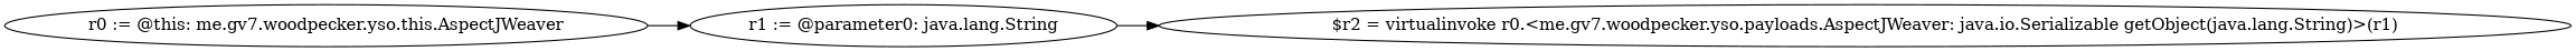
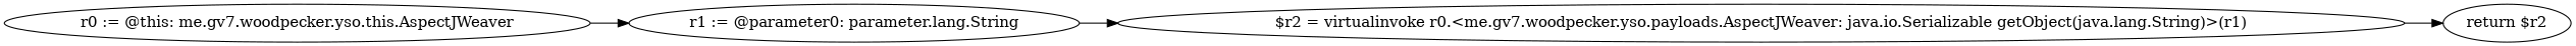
  digraph {
    rankdir=LR
    n1 [label="r0 := @this: me.gv7.woodpecker.yso.this.AspectJWeaver"]
-   "r1 := @parameter0: java.lang.String"
+   "r1 := @parameter0: java.lang.String" [label="r1 := @parameter0: parameter.lang.String"]
    "$r2 = virtualinvoke r0.<me.gv7.woodpecker.yso.payloads.AspectJWeaver: java.io.Serializable getObject(java.lang.String)>(r1)"
+   "return $r2"
    n1 -> "r1 := @parameter0: java.lang.String"
    "r1 := @parameter0: java.lang.String" -> "$r2 = virtualinvoke r0.<me.gv7.woodpecker.yso.payloads.AspectJWeaver: java.io.Serializable getObject(java.lang.String)>(r1)"
+   "$r2 = virtualinvoke r0.<me.gv7.woodpecker.yso.payloads.AspectJWeaver: java.io.Serializable getObject(java.lang.String)>(r1)" -> "return $r2"
  }
